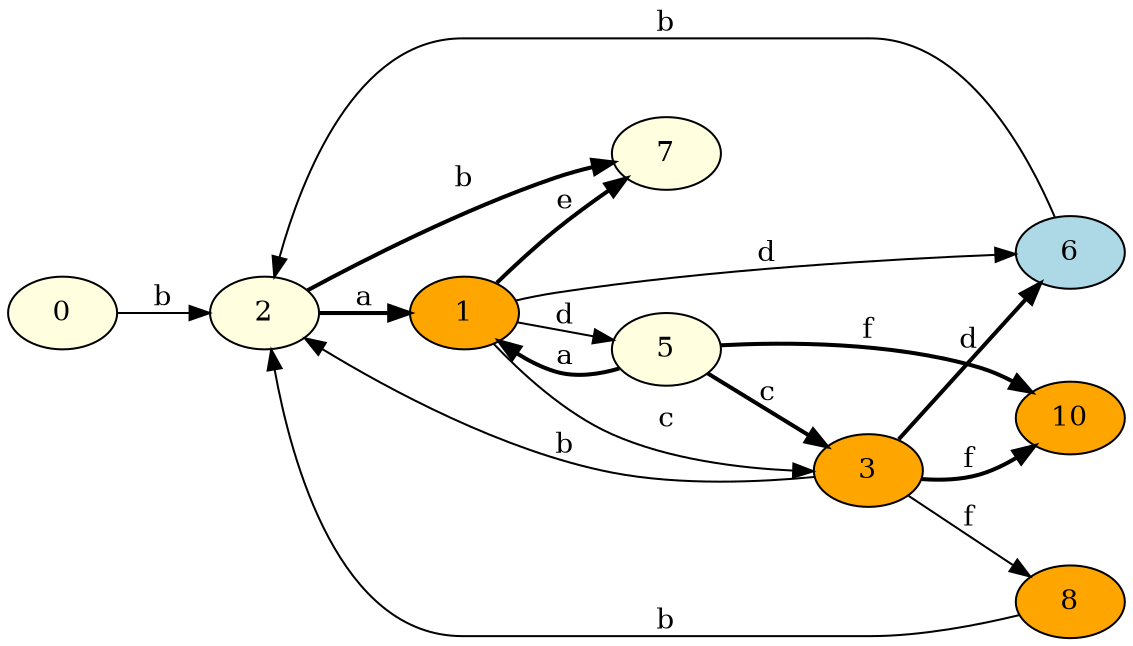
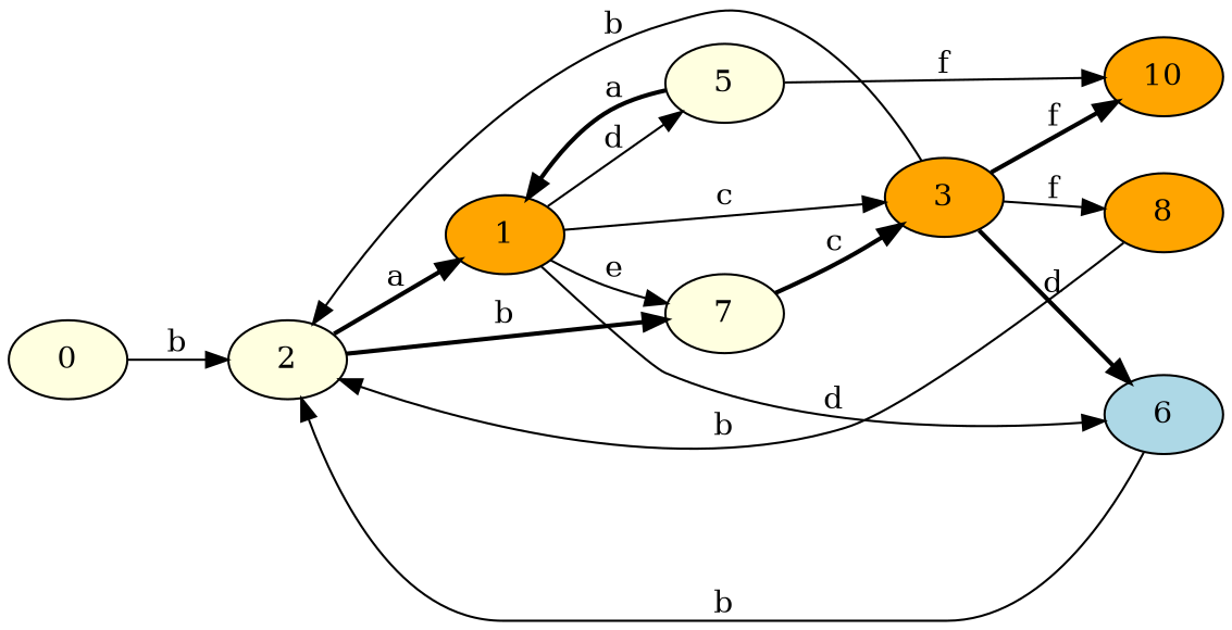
  strict digraph {
    rankdir=LR
    node [fillcolor=lightyellow style=filled]
    edge [style=solid]
    0
    2
    1 [fillcolor=orange]
    7
    3 [fillcolor=orange]
    5
    6 [fillcolor=lightblue]
    8 [fillcolor=orange]
    10 [fillcolor=orange]
    0 -> 2 [label=b]
    2 -> 1 [label=a style=bold]
    2 -> 7 [label=b style=bold]
-   1 -> 7 [label=e style=bold]
+   1 -> 7 [label=e]
    1 -> 3 [label=c]
    1 -> 5 [label=d]
    1 -> 6 [label=d]
    3 -> 2 [label=b]
    3 -> 6 [label=d style=bold]
    3 -> 8 [label=f]
    3 -> 10 [label=f style=bold]
    5 -> 1 [label=a style=bold]
-   5 -> 3 [label=c style=bold]
-   5 -> 10 [label=f style=bold]
+   7 -> 3 [label=c style=bold]
+   5 -> 10 [label=f]
    6 -> 2 [label=b]
    8 -> 2 [label=b]
  }
